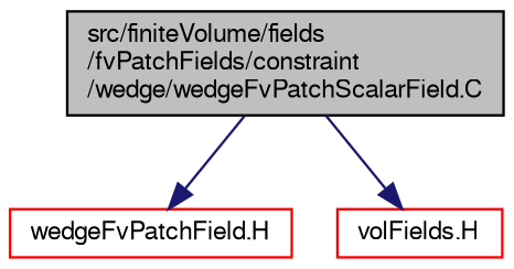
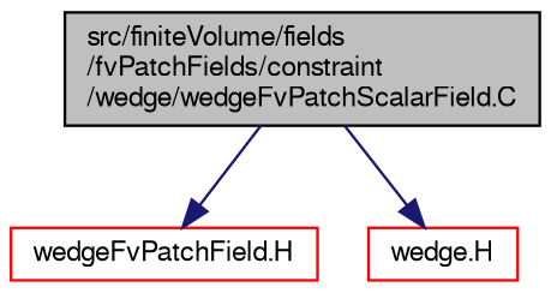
  digraph {
    node [color=red fontname=FreeSans fontsize=10 shape=record]
    edge [color=midnightblue fontname=FreeSans fontsize=10 labelfontname=FreeSans labelfontsize=10 style=solid]
    n1 [color=black fillcolor=grey75 fontcolor=black height=0.2 label="src/finiteVolume/fields\l/fvPatchFields/constraint\l/wedge/wedgeFvPatchScalarField.C" style=filled width=0.4]
    n2 [height=0.2 label="wedgeFvPatchField.H" width=0.4]
-   n3 [height=0.2 label="volFields.H" width=0.4]
+   n3 [height=0.2 label="wedge.H" width=0.4]
    n1 -> n2
    n1 -> n3
  }
